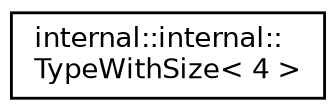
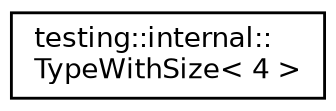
  digraph {
    rankdir=LR
-   n1 [color=black fillcolor=white fontname=Helvetica fontsize=10 height=0.2 label="internal::internal::\lTypeWithSize\< 4 \>" shape=record style=filled width=0.4]
+   n1 [color=black fillcolor=white fontname=Helvetica fontsize=10 height=0.2 label="testing::internal::\lTypeWithSize\< 4 \>" shape=record style=filled width=0.4]
  }
